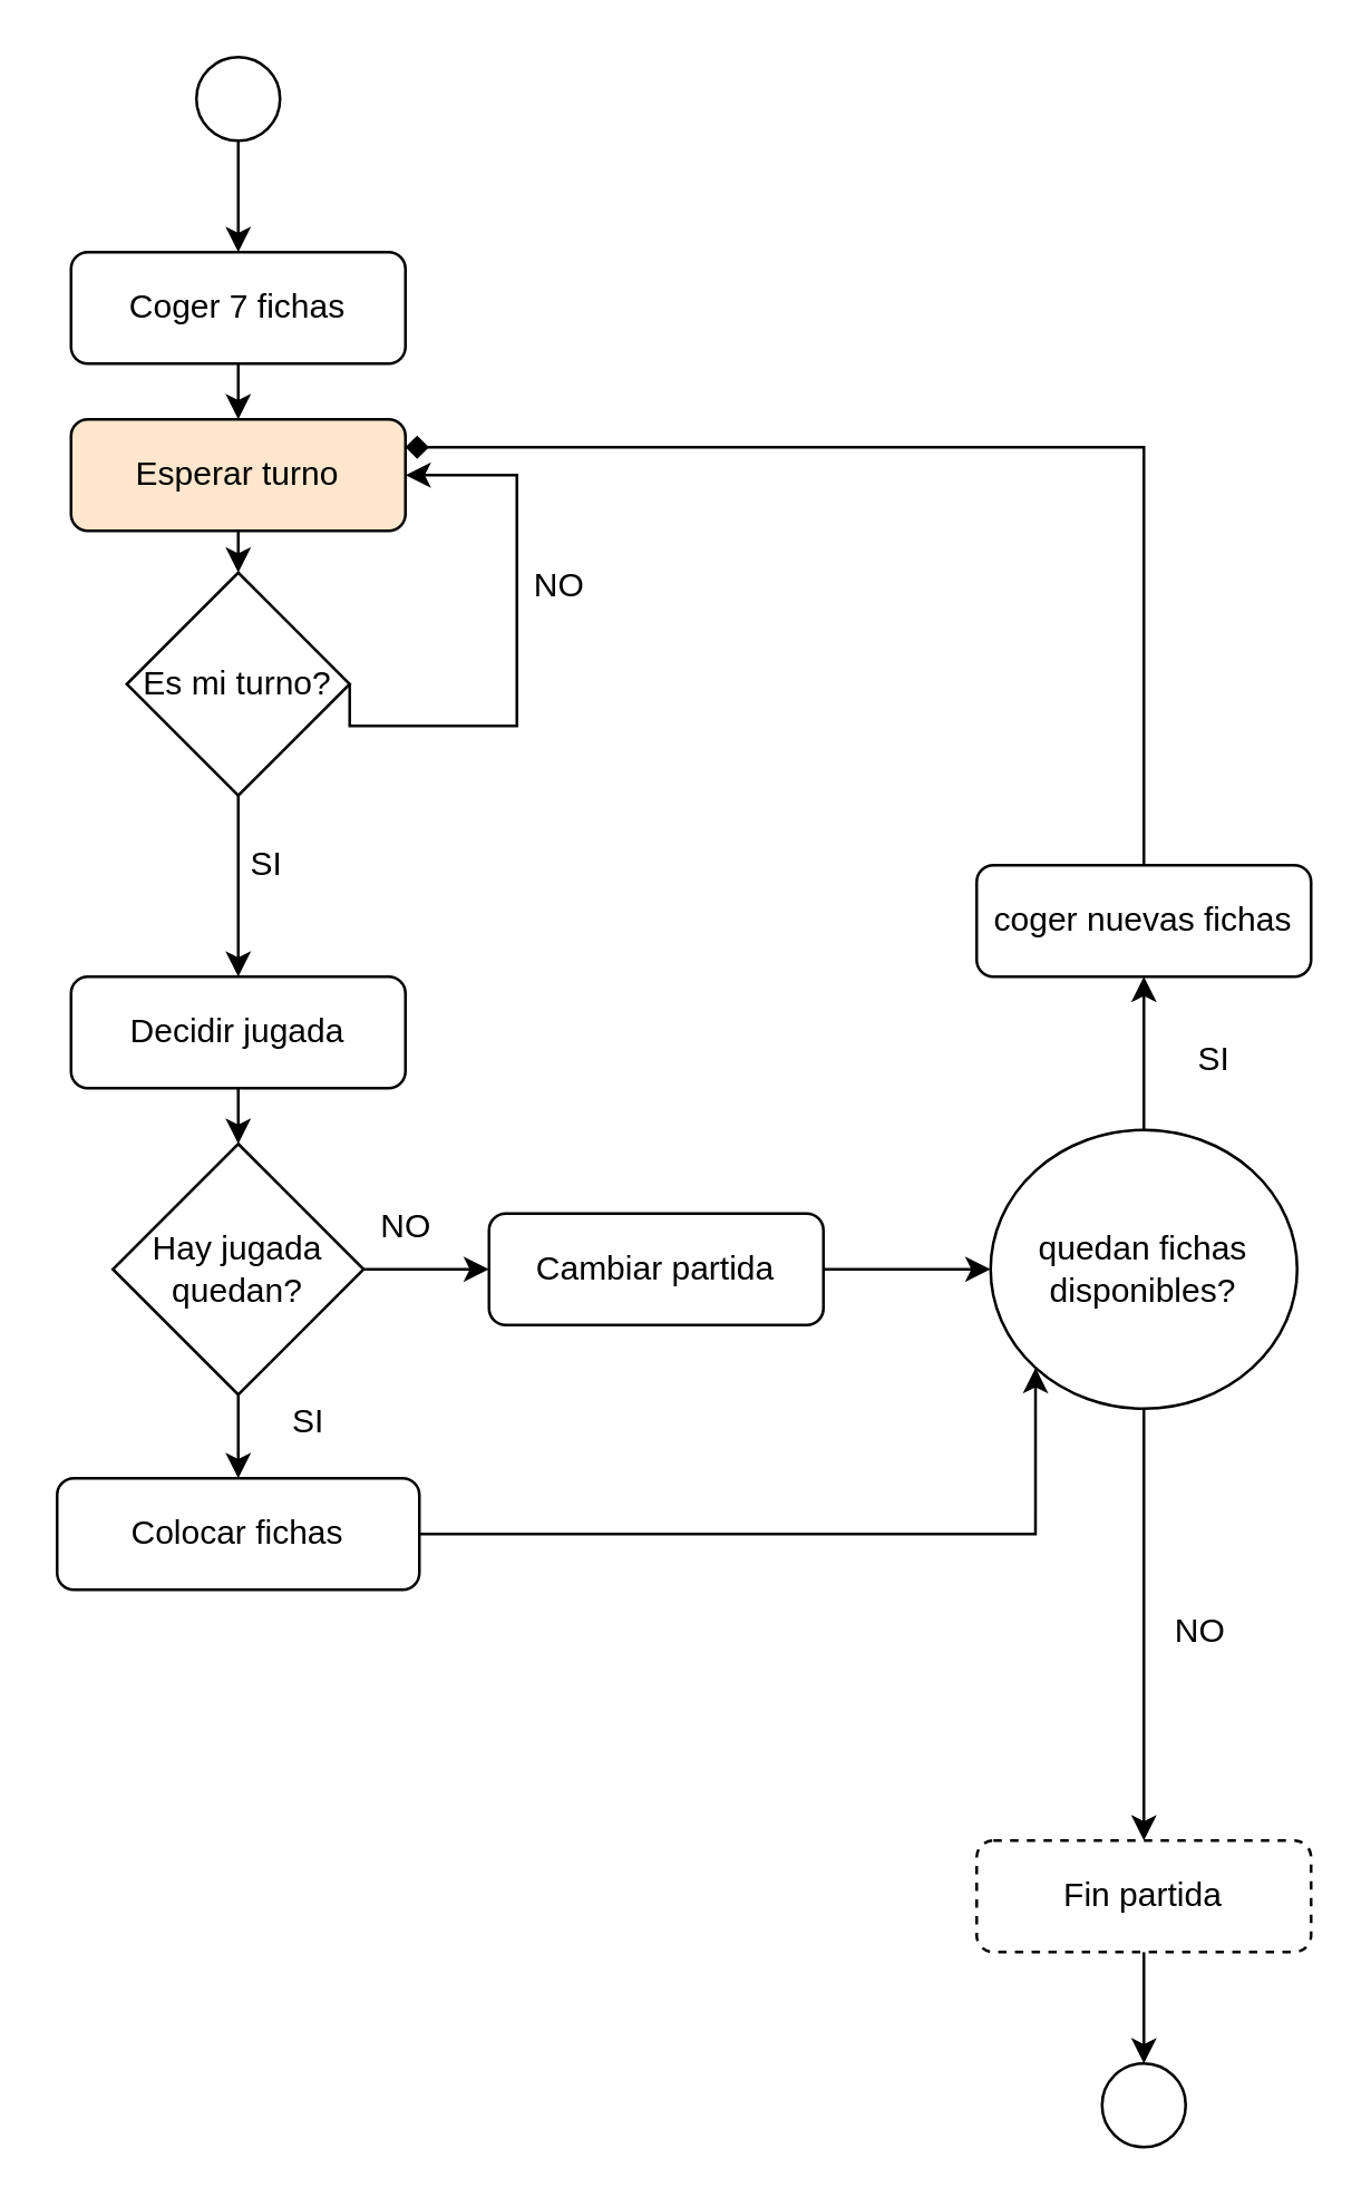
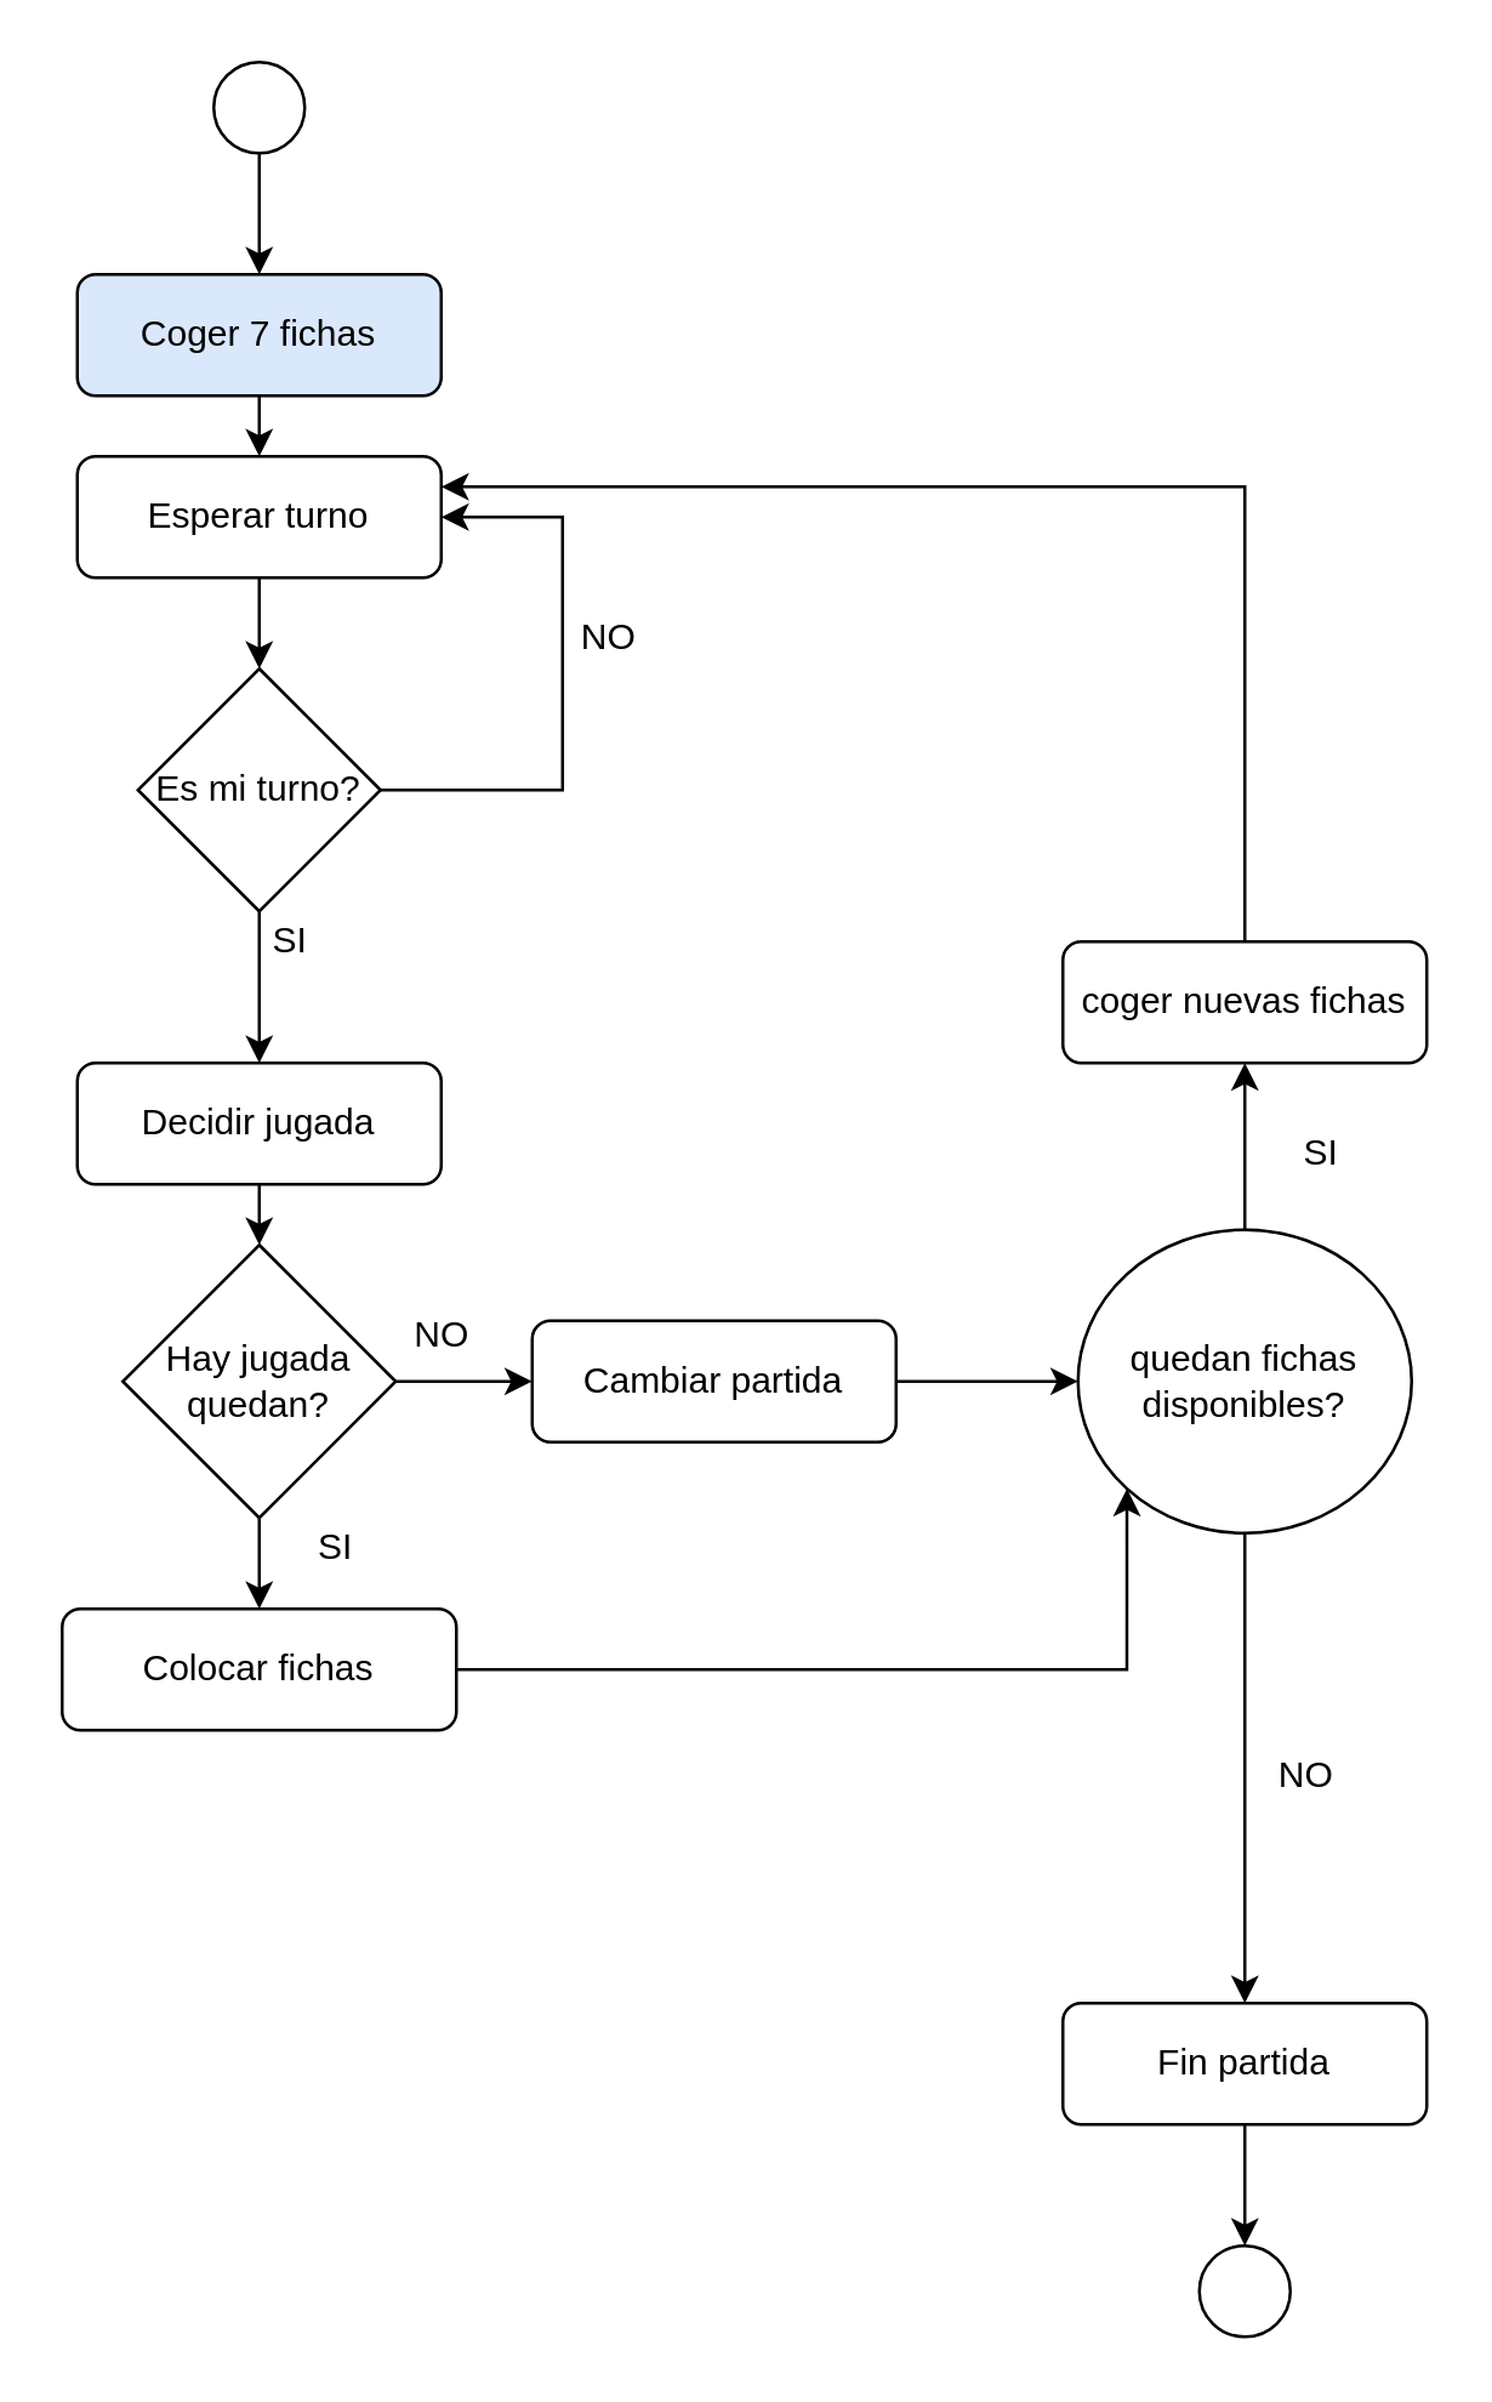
  <mxCell id="0" />
  <mxCell id="1" parent="0" />
  <mxCell id="2" style="edgeStyle=orthogonalEdgeStyle;rounded=0;orthogonalLoop=1;jettySize=auto;html=1;exitX=0.5;exitY=1;exitDx=0;exitDy=0;entryX=0.5;entryY=0;entryDx=0;entryDy=0;" edge="1" parent="1" source="3" target="10"><mxGeometry relative="1" as="geometry" /></mxCell>
- <mxCell id="3" value="Coger 7 fichas" style="rounded=1;whiteSpace=wrap;html=1;fontSize=12;glass=0;strokeWidth=1;shadow=0;" parent="1" vertex="1"><mxGeometry x="25" y="90" width="120" height="40" as="geometry" /></mxCell>
+ <mxCell id="3" value="Coger 7 fichas" style="rounded=1;whiteSpace=wrap;html=1;fontSize=12;glass=0;strokeWidth=1;shadow=0;fillColor=#dae8fc;" parent="1" vertex="1"><mxGeometry x="25" y="90" width="120" height="40" as="geometry" /></mxCell>
  <mxCell id="4" style="edgeStyle=orthogonalEdgeStyle;rounded=0;orthogonalLoop=1;jettySize=auto;html=1;exitX=0.5;exitY=1;exitDx=0;exitDy=0;entryX=0.5;entryY=0;entryDx=0;entryDy=0;" edge="1" parent="1" source="5" target="3"><mxGeometry relative="1" as="geometry" /></mxCell>
  <mxCell id="5" value="" style="ellipse;whiteSpace=wrap;html=1;aspect=fixed;" vertex="1" parent="1"><mxGeometry x="70" y="20" width="30" height="30" as="geometry" /></mxCell>
  <mxCell id="6" style="edgeStyle=orthogonalEdgeStyle;rounded=0;orthogonalLoop=1;jettySize=auto;html=1;exitX=1;exitY=0.5;exitDx=0;exitDy=0;entryX=1;entryY=0.5;entryDx=0;entryDy=0;" edge="1" parent="1" source="8" target="10"><mxGeometry relative="1" as="geometry"><Array as="points"><mxPoint x="185" y="260" /><mxPoint x="185" y="170" /></Array></mxGeometry></mxCell>
  <mxCell id="7" style="edgeStyle=orthogonalEdgeStyle;rounded=0;orthogonalLoop=1;jettySize=auto;html=1;exitX=0.5;exitY=1;exitDx=0;exitDy=0;entryX=0.5;entryY=0;entryDx=0;entryDy=0;" edge="1" parent="1" source="8" target="13"><mxGeometry relative="1" as="geometry" /></mxCell>
- <mxCell id="8" value="Es mi turno?" style="rhombus;whiteSpace=wrap;html=1;" vertex="1" parent="1"><mxGeometry x="45" y="205" width="80" height="80" as="geometry" /></mxCell>
+ <mxCell id="8" value="Es mi turno?" style="rhombus;whiteSpace=wrap;html=1;" vertex="1" parent="1"><mxGeometry x="45" y="220" width="80" height="80" as="geometry" /></mxCell>
  <mxCell id="9" style="edgeStyle=orthogonalEdgeStyle;rounded=0;orthogonalLoop=1;jettySize=auto;html=1;exitX=0.5;exitY=1;exitDx=0;exitDy=0;entryX=0.5;entryY=0;entryDx=0;entryDy=0;" edge="1" parent="1" source="10" target="8"><mxGeometry relative="1" as="geometry" /></mxCell>
- <mxCell id="10" value="Esperar turno" style="rounded=1;whiteSpace=wrap;html=1;fontSize=12;glass=0;strokeWidth=1;shadow=0;fillColor=#ffe6cc;" vertex="1" parent="1"><mxGeometry x="25" y="150" width="120" height="40" as="geometry" /></mxCell>
+ <mxCell id="10" value="Esperar turno" style="rounded=1;whiteSpace=wrap;html=1;fontSize=12;glass=0;strokeWidth=1;shadow=0;" vertex="1" parent="1"><mxGeometry x="25" y="150" width="120" height="40" as="geometry" /></mxCell>
  <mxCell id="11" value="NO" style="text;html=1;align=center;verticalAlign=middle;resizable=0;points=[];autosize=1;strokeColor=none;" vertex="1" parent="1"><mxGeometry x="185" y="200" width="30" height="20" as="geometry" /></mxCell>
  <mxCell id="12" style="edgeStyle=orthogonalEdgeStyle;rounded=0;orthogonalLoop=1;jettySize=auto;html=1;exitX=0.5;exitY=1;exitDx=0;exitDy=0;entryX=0.5;entryY=0;entryDx=0;entryDy=0;" edge="1" parent="1" source="13" target="21"><mxGeometry relative="1" as="geometry" /></mxCell>
  <mxCell id="13" value="Decidir jugada" style="rounded=1;whiteSpace=wrap;html=1;fontSize=12;glass=0;strokeWidth=1;shadow=0;" vertex="1" parent="1"><mxGeometry x="25" y="350" width="120" height="40" as="geometry" /></mxCell>
  <mxCell id="14" style="edgeStyle=orthogonalEdgeStyle;rounded=0;orthogonalLoop=1;jettySize=auto;html=1;exitX=1;exitY=0.5;exitDx=0;exitDy=0;entryX=0;entryY=1;entryDx=0;entryDy=0;" edge="1" parent="1" source="15" target="18"><mxGeometry relative="1" as="geometry" /></mxCell>
  <mxCell id="15" value="Colocar fichas" style="rounded=1;whiteSpace=wrap;html=1;fontSize=12;glass=0;strokeWidth=1;shadow=0;" vertex="1" parent="1"><mxGeometry x="20" y="530" width="130" height="40" as="geometry" /></mxCell>
  <mxCell id="16" style="edgeStyle=orthogonalEdgeStyle;rounded=0;orthogonalLoop=1;jettySize=auto;html=1;exitX=0.5;exitY=0;exitDx=0;exitDy=0;entryX=0.5;entryY=1;entryDx=0;entryDy=0;" edge="1" parent="1" source="18" target="27"><mxGeometry relative="1" as="geometry" /></mxCell>
  <mxCell id="17" style="edgeStyle=orthogonalEdgeStyle;rounded=0;orthogonalLoop=1;jettySize=auto;html=1;exitX=0.5;exitY=1;exitDx=0;exitDy=0;entryX=0.5;entryY=0;entryDx=0;entryDy=0;" edge="1" parent="1" source="18" target="31"><mxGeometry relative="1" as="geometry" /></mxCell>
  <mxCell id="18" value="quedan fichas disponibles?" style="ellipse;whiteSpace=wrap;html=1;" vertex="1" parent="1"><mxGeometry x="355" y="405" width="110" height="100" as="geometry" /></mxCell>
  <mxCell id="19" style="edgeStyle=orthogonalEdgeStyle;rounded=0;orthogonalLoop=1;jettySize=auto;html=1;exitX=0.5;exitY=1;exitDx=0;exitDy=0;entryX=0.5;entryY=0;entryDx=0;entryDy=0;" edge="1" parent="1" source="21" target="15"><mxGeometry relative="1" as="geometry" /></mxCell>
  <mxCell id="20" style="edgeStyle=orthogonalEdgeStyle;rounded=0;orthogonalLoop=1;jettySize=auto;html=1;exitX=1;exitY=0.5;exitDx=0;exitDy=0;entryX=0;entryY=0.5;entryDx=0;entryDy=0;" edge="1" parent="1" source="21" target="25"><mxGeometry relative="1" as="geometry" /></mxCell>
  <mxCell id="21" value="Hay jugada quedan?" style="rhombus;whiteSpace=wrap;html=1;" vertex="1" parent="1"><mxGeometry x="40" y="410" width="90" height="90" as="geometry" /></mxCell>
  <mxCell id="22" value="SI" style="text;html=1;align=center;verticalAlign=middle;resizable=0;points=[];autosize=1;strokeColor=none;" vertex="1" parent="1"><mxGeometry x="80" y="300" width="30" height="20" as="geometry" /></mxCell>
  <mxCell id="23" value="SI" style="text;html=1;align=center;verticalAlign=middle;resizable=0;points=[];autosize=1;strokeColor=none;" vertex="1" parent="1"><mxGeometry x="95" y="500" width="30" height="20" as="geometry" /></mxCell>
  <mxCell id="24" style="edgeStyle=orthogonalEdgeStyle;rounded=0;orthogonalLoop=1;jettySize=auto;html=1;exitX=1;exitY=0.5;exitDx=0;exitDy=0;entryX=0;entryY=0.5;entryDx=0;entryDy=0;" edge="1" parent="1" source="25" target="18"><mxGeometry relative="1" as="geometry" /></mxCell>
  <mxCell id="25" value="Cambiar partida" style="rounded=1;whiteSpace=wrap;html=1;fontSize=12;glass=0;strokeWidth=1;shadow=0;" vertex="1" parent="1"><mxGeometry x="175" y="435" width="120" height="40" as="geometry" /></mxCell>
- <mxCell id="26" style="edgeStyle=orthogonalEdgeStyle;rounded=0;orthogonalLoop=1;jettySize=auto;html=1;exitX=0.5;exitY=0;exitDx=0;exitDy=0;entryX=1;entryY=0.25;entryDx=0;entryDy=0;endArrow=diamond;" edge="1" parent="1" source="27" target="10"><mxGeometry relative="1" as="geometry" /></mxCell>
+ <mxCell id="26" style="edgeStyle=orthogonalEdgeStyle;rounded=0;orthogonalLoop=1;jettySize=auto;html=1;exitX=0.5;exitY=0;exitDx=0;exitDy=0;entryX=1;entryY=0.25;entryDx=0;entryDy=0;" edge="1" parent="1" source="27" target="10"><mxGeometry relative="1" as="geometry" /></mxCell>
  <mxCell id="27" value="coger nuevas fichas" style="rounded=1;whiteSpace=wrap;html=1;fontSize=12;glass=0;strokeWidth=1;shadow=0;" vertex="1" parent="1"><mxGeometry x="350" y="310" width="120" height="40" as="geometry" /></mxCell>
  <mxCell id="28" value="SI" style="text;html=1;align=center;verticalAlign=middle;resizable=0;points=[];autosize=1;strokeColor=none;" vertex="1" parent="1"><mxGeometry x="420" y="370" width="30" height="20" as="geometry" /></mxCell>
  <mxCell id="29" value="NO" style="text;html=1;align=center;verticalAlign=middle;resizable=0;points=[];autosize=1;strokeColor=none;" vertex="1" parent="1"><mxGeometry x="130" y="430" width="30" height="20" as="geometry" /></mxCell>
  <mxCell id="30" style="edgeStyle=orthogonalEdgeStyle;rounded=0;orthogonalLoop=1;jettySize=auto;html=1;exitX=0.5;exitY=1;exitDx=0;exitDy=0;entryX=0.5;entryY=0;entryDx=0;entryDy=0;" edge="1" parent="1" source="31" target="32"><mxGeometry relative="1" as="geometry" /></mxCell>
- <mxCell id="31" value="Fin partida" style="rounded=1;whiteSpace=wrap;html=1;fontSize=12;glass=0;strokeWidth=1;shadow=0;dashed=1;" vertex="1" parent="1"><mxGeometry x="350" y="660" width="120" height="40" as="geometry" /></mxCell>
+ <mxCell id="31" value="Fin partida" style="rounded=1;whiteSpace=wrap;html=1;fontSize=12;glass=0;strokeWidth=1;shadow=0;" vertex="1" parent="1"><mxGeometry x="350" y="660" width="120" height="40" as="geometry" /></mxCell>
  <mxCell id="32" value="" style="ellipse;whiteSpace=wrap;html=1;aspect=fixed;" vertex="1" parent="1"><mxGeometry x="395" y="740" width="30" height="30" as="geometry" /></mxCell>
  <mxCell id="33" value="NO" style="text;html=1;align=center;verticalAlign=middle;resizable=0;points=[];autosize=1;strokeColor=none;" vertex="1" parent="1"><mxGeometry x="415" y="574.5" width="30" height="20" as="geometry" /></mxCell>
